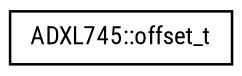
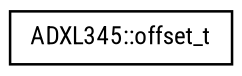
  digraph {
    rankdir=LR
    fontname="Roboto Condensed"
-   n1 [color=black fillcolor=white fontname="Roboto Condensed" fontsize=10 height=0.2 label="ADXL745::offset_t" shape=record style=filled width=0.4]
+   n1 [color=black fillcolor=white fontname="Roboto Condensed" fontsize=10 height=0.2 label="ADXL345::offset_t" shape=record style=filled width=0.4]
  }
